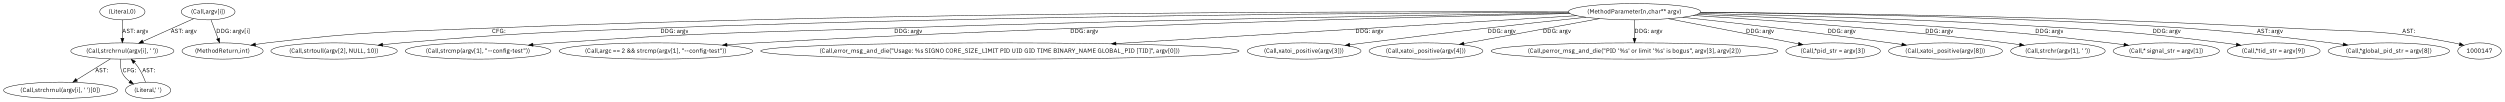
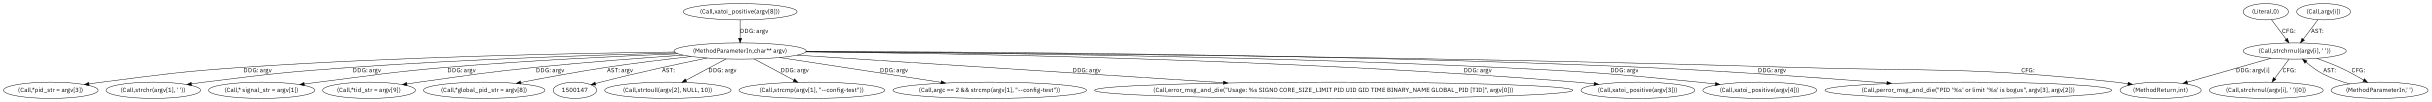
  digraph {
    fontname="IBM Plex Sans"
    node [fontname="IBM Plex Sans"]
    edge [fontname="IBM Plex Sans"]
    n1 [label="(Call,strchrnul(argv[i], ' '))"]
    n2 [label="(Call,strchrnul(argv[i], ' ')[0])"]
    n3 [label="(MethodReturn,int)"]
-   n4 [label="(Literal,' ')"]
+   n4 [label="(MethodParameterIn,' ')"]
    n5 [label="(MethodParameterIn,char** argv)"]
    n6 [label="(Call,strtoull(argv[2], NULL, 10))"]
    n7 [label="(Call,strcmp(argv[1], \"--config-test\"))"]
    n8 [label="(Call,argc == 2 && strcmp(argv[1], \"--config-test\"))"]
    n9 [label="(Call,error_msg_and_die(\"Usage: %s SIGNO CORE_SIZE_LIMIT PID UID GID TIME BINARY_NAME GLOBAL_PID [TID]\", argv[0]))"]
    n10 [label="(Call,xatoi_positive(argv[3]))"]
    n11 [label="(Call,xatoi_positive(argv[4]))"]
    n12 [label="(Call,perror_msg_and_die(\"PID '%s' or limit '%s' is bogus\", argv[3], argv[2]))"]
    n13 [label="(Call,*pid_str = argv[3])"]
    n14 [label="(Call,xatoi_positive(argv[8]))"]
    n15 [label="(Call,strchr(argv[1], ' '))"]
    n16 [label="(Call,* signal_str = argv[1])"]
    n17 [label="(Call,*tid_str = argv[9])"]
    n18 [label="(Call,*global_pid_str = argv[8])"]
-   1000147
+   1000147 [label=1500147]
    n20 [label="(Literal,0)"]
    n21 [label="(Call,argv[i])"]
-   n1 -> n2 [label="AST: "]
-   n21 -> n3 [label="DDG: argv[i]"]
+   n1 -> n2 [label="CFG: "]
+   n1 -> n3 [label="DDG: argv[i]"]
    n1 -> n4 [label="CFG: "]
    n4 -> n1 [label="AST: "]
    n5 -> n3 [label="CFG: "]
    n5 -> n6 [label="DDG: argv"]
    n5 -> n7 [label="DDG: argv"]
    n5 -> n8 [label="DDG: argv"]
    n5 -> n9 [label="DDG: argv"]
    n5 -> n10 [label="DDG: argv"]
    n5 -> n11 [label="DDG: argv"]
    n5 -> n12 [label="DDG: argv"]
    n5 -> n13 [label="DDG: argv"]
-   n5 -> n14 [label="DDG: argv"]
+   n14 -> n5 [label="DDG: argv"]
    n5 -> n15 [label="DDG: argv"]
    n5 -> n16 [label="DDG: argv"]
    n5 -> n17 [label="DDG: argv"]
    n5 -> n18 [label="AST: argv"]
    n5 -> 1000147 [label="AST: "]
-   n20 -> n1 [label="AST: argv"]
-   n21 -> n1 [label="AST: argv"]
+   n20 -> n1 [label="CFG: "]
+   n21 -> n1 [label="AST: "]
  }
